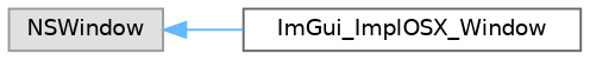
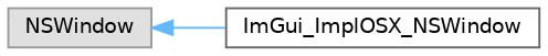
  digraph {
    rankdir=LR
    node [fontname=Helvetica fontsize=10 shape=box style=filled]
    n1 [color=grey60 fillcolor="#E0E0E0" height=0.2 label=NSWindow width=0.4]
-   n2 [color=grey40 fillcolor=white height=0.2 label=ImGui_ImplOSX_Window width=0.4]
+   n2 [color=grey40 fillcolor=white height=0.2 label=ImGui_ImplOSX_NSWindow width=0.4]
    n1 -> n2 [color=steelblue1 dir=back fontname=Helvetica fontsize=10 labelfontname=Helvetica labelfontsize=10 style=solid]
  }
